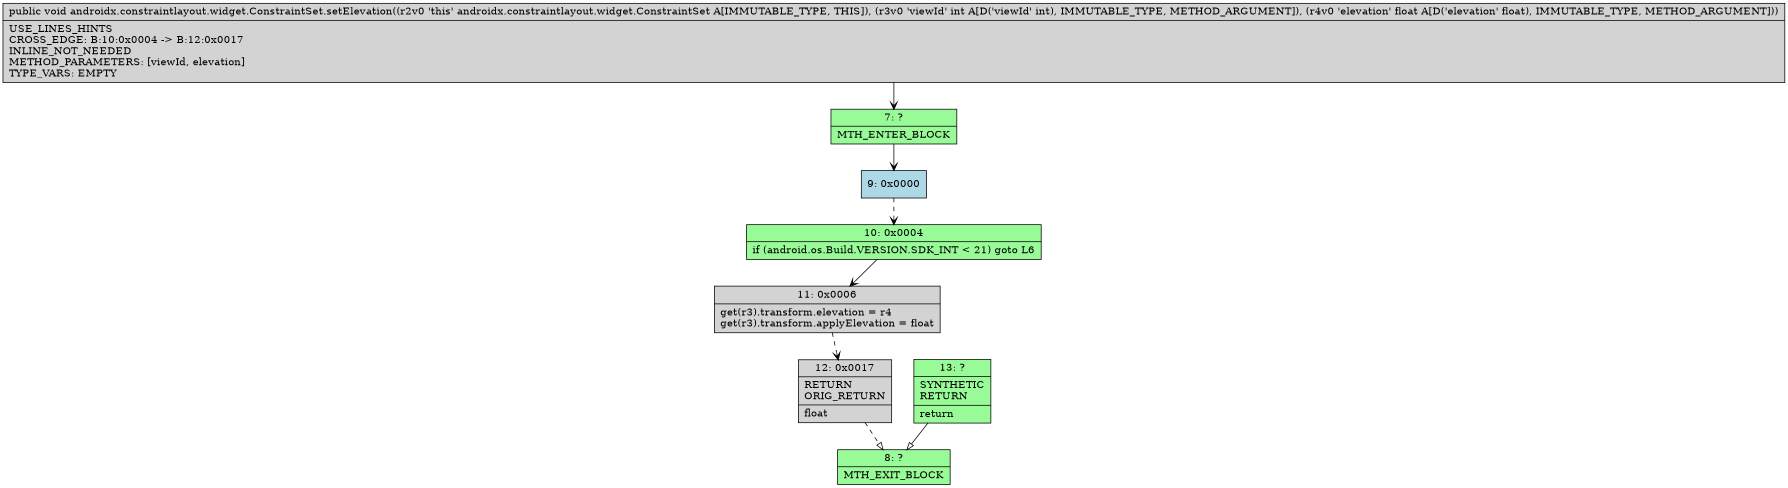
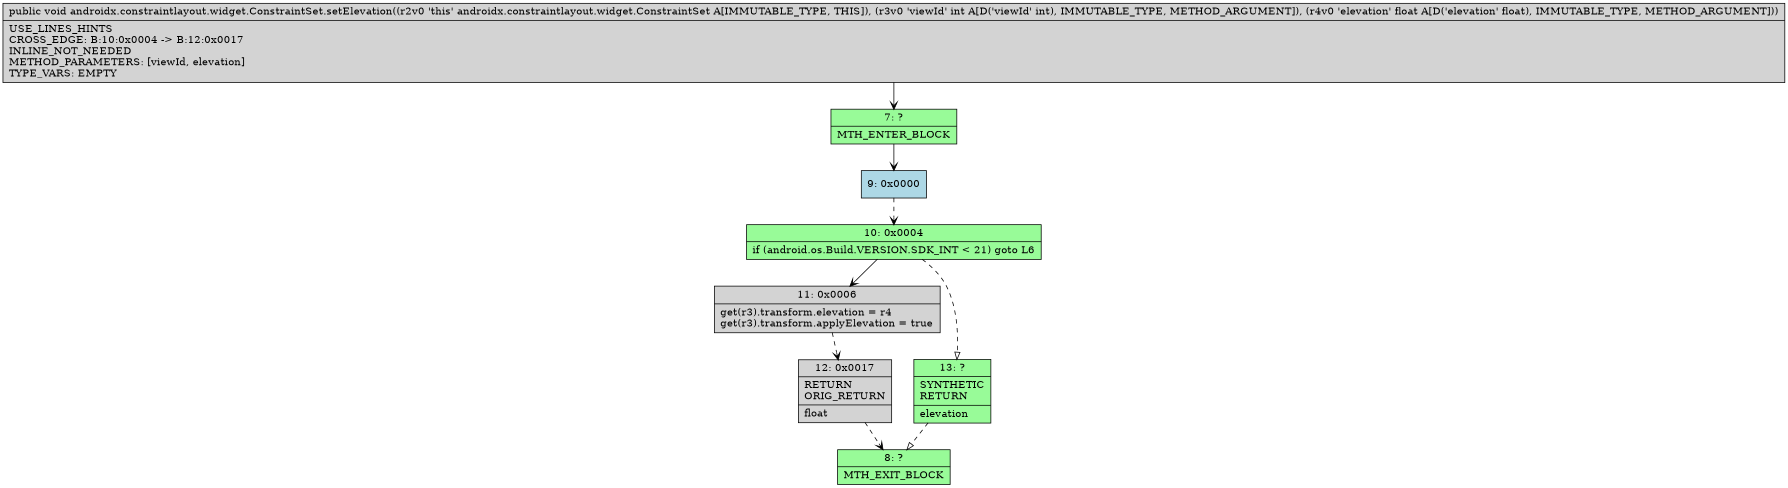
  digraph {
    node [fillcolor=palegreen shape=record style=filled]
    edge [arrowhead=vee style=dashed]
    n1 [label="{7\:\ ?|MTH_ENTER_BLOCK\l}"]
    n2 [fillcolor=lightblue label="{9\:\ 0x0000}"]
    n3 [label="{10\:\ 0x0004|if (android.os.Build.VERSION.SDK_INT \< 21) goto L6\l}"]
-   n4 [fillcolor=lightgrey label="{11\:\ 0x0006|get(r3).transform.elevation = r4\lget(r3).transform.applyElevation = float\l}"]
-   n5 [label="{13\:\ ?|SYNTHETIC\lRETURN\l|return\l}"]
+   n4 [fillcolor=lightgrey label="{11\:\ 0x0006|get(r3).transform.elevation = r4\lget(r3).transform.applyElevation = true\l}"]
+   n5 [label="{13\:\ ?|SYNTHETIC\lRETURN\l|elevation\l}"]
    n6 [fillcolor=lightgrey label="{12\:\ 0x0017|RETURN\lORIG_RETURN\l|float\l}"]
    n7 [label="{8\:\ ?|MTH_EXIT_BLOCK\l}"]
    n8 [fillcolor=lightgrey label="{public void androidx.constraintlayout.widget.ConstraintSet.setElevation((r2v0 'this' androidx.constraintlayout.widget.ConstraintSet A[IMMUTABLE_TYPE, THIS]), (r3v0 'viewId' int A[D('viewId' int), IMMUTABLE_TYPE, METHOD_ARGUMENT]), (r4v0 'elevation' float A[D('elevation' float), IMMUTABLE_TYPE, METHOD_ARGUMENT]))  | USE_LINES_HINTS\lCROSS_EDGE: B:10:0x0004 \-\> B:12:0x0017\lINLINE_NOT_NEEDED\lMETHOD_PARAMETERS: [viewId, elevation]\lTYPE_VARS: EMPTY\l}"]
    n1 -> n2 [style=solid]
    n2 -> n3
    n3 -> n4 [style=solid]
+   n3 -> n5 [arrowhead=onormal]
    n4 -> n6
-   n5 -> n7 [arrowhead=onormal style=solid]
-   n6 -> n7 [arrowhead=onormal]
+   n5 -> n7 [arrowhead=onormal]
+   n6 -> n7
    n8 -> n1 [style=solid]
  }
